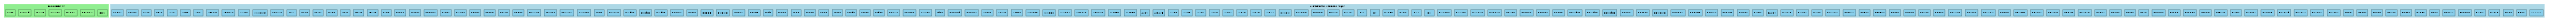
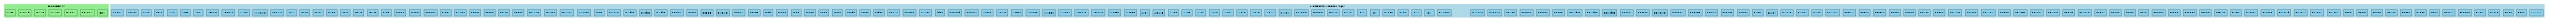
  digraph {
    rankdir=TB
    fontname="DejaVu Sans"
    node [fillcolor="#87CEEB" shape=box style=filled fontname="DejaVu Sans"]
    CDIV [fillcolor="#90EE90"]
    DENORM [fillcolor="#90EE90"]
    ENORM [fillcolor="#90EE90"]
    I1MACH [fillcolor="#90EE90"]
    LSAME [fillcolor="#90EE90"]
    PYTHAG [fillcolor="#90EE90"]
    ZABS [fillcolor="#90EE90"]
    AAAAAA
    BCRH
    BDIFF
    BNFAC
    BNSLV
    BSPDOC
    BSPLVN
    BSRH
    BVDER
    CDCST
    CDNTP
    CDPSC
    CDSCL
    CFOD
    CHKPR4
    CHKPRM
    CHKSN4
    CHKSNG
    CMPTR3
    CMPTRX
    CNBDI
    CPEVLR
    CPROC
    CPROCP
    CPROD
    CPRODP
    CRATI
    CS1S2
    CSHCH
    CUCHK
    D1MPYQ
    DBDIFF
    DBNFAC
    DBNSLV
    DBVDER
    DCFOD
    DDANRM
    DDATRP
    DDAWTS
    DDCST
    DDNTP
    DDPSC
    DDSCL
    DEFEHL
    DFEHL
    DFSPVN
    DHVNRM
    DINTP
    DINTRV
    DINTYD
    DJAIRY
    DNBDI
    DPLPFL
    DPOLCF
    DPOLVL
    DQCHEB
    DQFORM
    DQMOMO
    DQPSRT
    DQRSLV
    DQWGTC
    DQWGTF
    DQWGTS
    DRSCO
    DSOSSL
    DSTOR1
    DSVCO
    DUSRMT
    DVNRMS
-   DWNLT2
    DWUPDT
    DX
    DX4
    DXPSI
    DXRED
    DY
    DY4
    DYAIRY
    FDUMP
    FFTDOC
    FUNDOC
    HVNRM
    INDXA
    INDXB
    INDXC
    INTRV
    INTYD
    INXCA
    INXCB
    INXCC
    J4SAVE
    JAIRY
    LA05ED
    LA05ES
    MC20AD
    MC20AS
    MINSO4
    MINSOL
    MPADD3
    MPERR
    MPMLP
    MPSTR
    ORTHO4
    ORTHOG
    PGSF
    PIMACH
    POLCOF
    POLYVL
    PPGSF
    PPPSF
    PPSGF
    PPSPF
    PROC
    PROCP
    PROD
    PRODP
    PSGF
    QCHEB
    QFORM
    QMOMO
    QPDOC
    QPSRT
    QRSOLV
    QWGTC
    QWGTF
    QWGTS
    R1MPYQ
    RSCO
    RWUPDT
    SDANRM
    SDATRP
    SDAWTS
    SDCST
    SDNTP
    SDPSC
    SDSCL
    SINTRP
    SNBDI
    SOSSOL
    SPLPFL
    STOR1
    SVCO
    TEVLC
    TEVLS
    TRI3
    TRIDQ
    TRIS4
    TRISP
    TRIX
    USRMAT
    VNWRMS
    WNLT2
    XERCNT
    XERHLT
    XPSI
    XRED
    YAIRY
    ZEXP
    ZMLT
    ZSHCH
    ZUCHK
    subgraph cluster_1 {
      color=lightgreen
      label="Completed (7)"
      style=filled
      CDIV
      DENORM
      ENORM
      I1MACH
      LSAME
      PYTHAG
      ZABS
    }
    subgraph cluster_2 {
      color=lightblue
      label="Available for Migration (161)"
      style=filled
      AAAAAA
      BCRH
      BDIFF
      BNFAC
      BNSLV
      BSPDOC
      BSPLVN
      BSRH
      BVDER
      CDCST
      CDNTP
      CDPSC
      CDSCL
      CFOD
      CHKPR4
      CHKPRM
      CHKSN4
      CHKSNG
      CMPTR3
      CMPTRX
      CNBDI
      CPEVLR
      CPROC
      CPROCP
      CPROD
      CPRODP
      CRATI
      CS1S2
      CSHCH
      CUCHK
      D1MPYQ
      DBDIFF
      DBNFAC
      DBNSLV
      DBVDER
      DCFOD
      DDANRM
      DDATRP
      DDAWTS
      DDCST
      DDNTP
      DDPSC
      DDSCL
      DEFEHL
      DFEHL
      DFSPVN
      DHVNRM
      DINTP
      DINTRV
      DINTYD
      DJAIRY
      DNBDI
      DPLPFL
      DPOLCF
      DPOLVL
      DQCHEB
      DQFORM
      DQMOMO
      DQPSRT
      DQRSLV
      DQWGTC
      DQWGTF
      DQWGTS
      DRSCO
      DSOSSL
      DSTOR1
      DSVCO
      DUSRMT
      DVNRMS
-     DWNLT2
      DWUPDT
      DX
      DX4
      DXPSI
      DXRED
      DY
      DY4
      DYAIRY
      FDUMP
      FFTDOC
      FUNDOC
      HVNRM
      INDXA
      INDXB
      INDXC
      INTRV
      INTYD
      INXCA
      INXCB
      INXCC
      J4SAVE
      JAIRY
      LA05ED
      LA05ES
      MC20AD
      MC20AS
      MINSO4
      MINSOL
      MPADD3
      MPERR
      MPMLP
      MPSTR
      ORTHO4
      ORTHOG
      PGSF
      PIMACH
      POLCOF
      POLYVL
      PPGSF
      PPPSF
      PPSGF
      PPSPF
      PROC
      PROCP
      PROD
      PRODP
      PSGF
      QCHEB
      QFORM
      QMOMO
      QPDOC
      QPSRT
      QRSOLV
      QWGTC
      QWGTF
      QWGTS
      R1MPYQ
      RSCO
      RWUPDT
      SDANRM
      SDATRP
      SDAWTS
      SDCST
      SDNTP
      SDPSC
      SDSCL
      SINTRP
      SNBDI
      SOSSOL
      SPLPFL
      STOR1
      SVCO
      TEVLC
      TEVLS
      TRI3
      TRIDQ
      TRIS4
      TRISP
      TRIX
      USRMAT
      VNWRMS
      WNLT2
      XERCNT
      XERHLT
      XPSI
      XRED
      YAIRY
      ZEXP
      ZMLT
      ZSHCH
      ZUCHK
    }
  }
